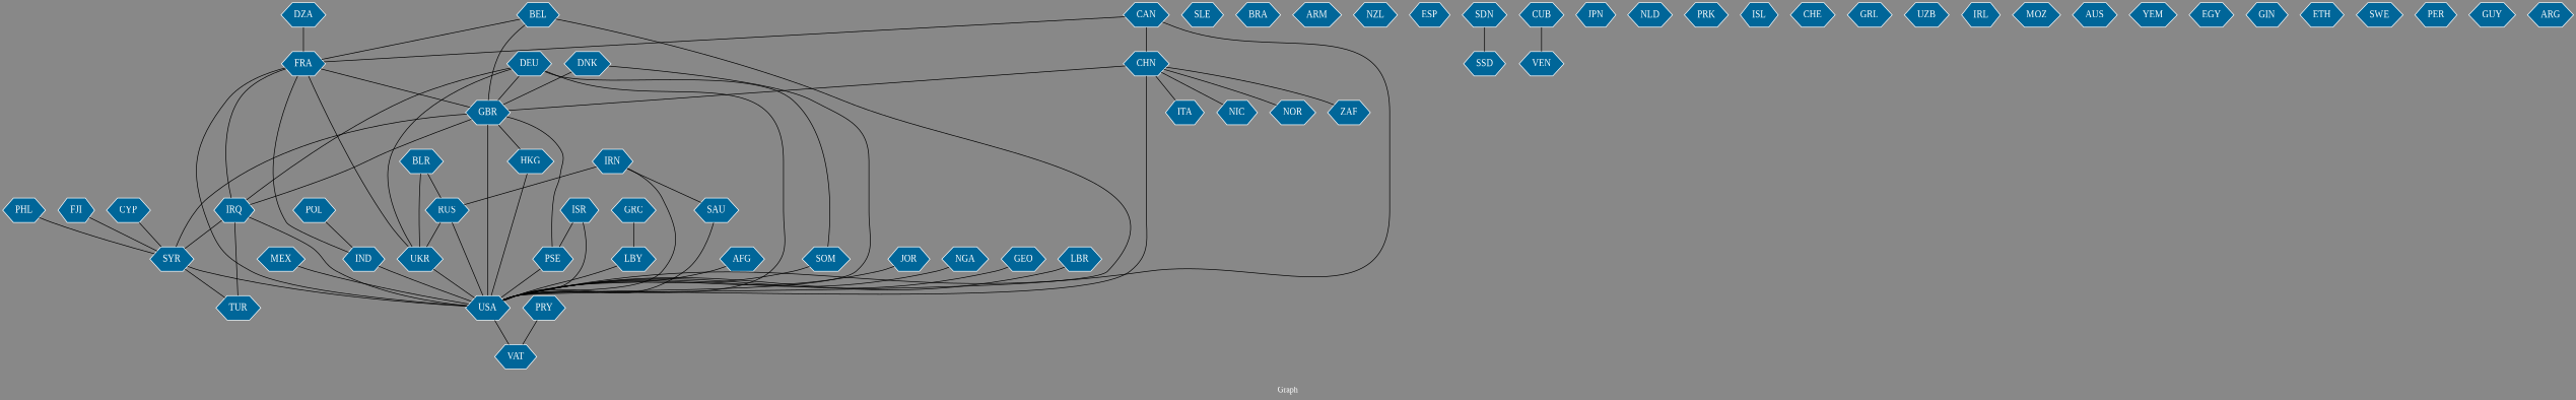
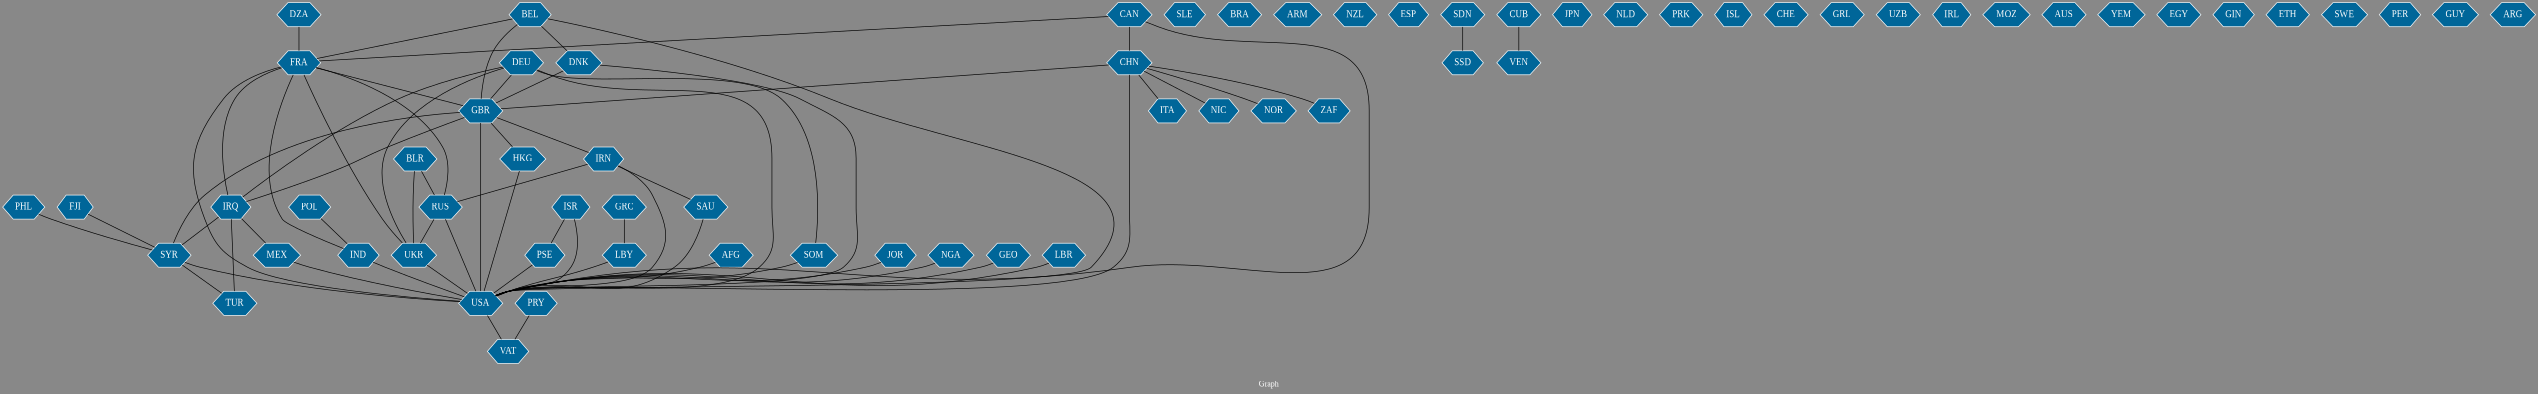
  graph {
    bgcolor="#888888"
    fontcolor=white
    fontname="Liberation Serif"
    fontsize=12
    label="Graph"
    node [color=white fillcolor="#006699" fontcolor=white fontname="Liberation Serif" shape=hexagon style=filled]
    edge [arrowhead=open color=black fontcolor=white fontname="Liberation Serif" fontsize=12 weight=1]
    n1 [label=UKR]
    n2 [label=USA]
    n3 [label=VAT]
    n4 [label=SYR]
    n5 [label=TUR]
    n6 [label=BEL]
    n7 [label=GBR]
    n8 [label=FRA]
    n9 [label=DNK]
    n10 [label=IRN]
    n11 [label=HKG]
    n12 [label=IRQ]
    n13 [label=RUS]
    n14 [label=IND]
    n15 [label=SLE]
    n16 [label=LBY]
    n17 [label=SAU]
    n18 [label=BRA]
    n19 [label=ARM]
    n20 [label=CHN]
    n21 [label=ZAF]
    n22 [label=ITA]
    n23 [label=NIC]
    n24 [label=NOR]
    n25 [label=ISR]
    n26 [label=PSE]
    n27 [label=NZL]
    n28 [label=GRC]
    n29 [label=MEX]
    n30 [label=AFG]
    n31 [label=ESP]
    n32 [label=CAN]
    n33 [label=SSD]
    n34 [label=SDN]
    n35 [label=BLR]
    n36 [label=DEU]
    n37 [label=SOM]
    n38 [label=VEN]
    n39 [label=CUB]
    n40 [label=JPN]
    n41 [label=NLD]
    n42 [label=PRK]
    n43 [label=ISL]
-   n44 [label=CYP]
    n45 [label=CHE]
    n46 [label=GRL]
    n47 [label=JOR]
    n48 [label=UZB]
    n49 [label=IRL]
    n50 [label=MOZ]
    n51 [label=AUS]
    n52 [label=YEM]
    n53 [label=POL]
    n54 [label=EGY]
    n55 [label=GIN]
    n56 [label=DZA]
    n57 [label=PRY]
    n58 [label=PHL]
    n59 [label=FJI]
    n60 [label=ETH]
    n61 [label=SWE]
    n62 [label=NGA]
    n63 [label=GEO]
    n64 [label=LBR]
    n65 [label=PER]
    n66 [label=GUY]
    n67 [label=ARG]
    n1 -- n2 [weight=5]
    n2 -- n3
    n4 -- n2 [weight=11]
    n4 -- n5
    n6 -- n2
    n6 -- n7
    n6 -- n8
+   n6 -- n9
    n7 -- n2 [weight=7]
    n7 -- n4
-   n7 -- n26 [weight=2]
+   n7 -- n10 [weight=2]
    n7 -- n11 [weight=2]
    n7 -- n12 [weight=2]
    n8 -- n1
    n8 -- n2 [weight=2]
    n8 -- n7
    n8 -- n12
+   n8 -- n13
    n8 -- n14
    n9 -- n2
    n9 -- n7
    n10 -- n2
    n10 -- n13
    n10 -- n17
    n11 -- n2 [weight=2]
-   n12 -- n2 [weight=3]
+   n12 -- n29 [weight=3]
    n12 -- n4 [weight=2]
    n12 -- n5 [weight=2]
    n13 -- n1 [weight=26]
    n13 -- n2 [weight=6]
    n14 -- n2 [weight=6]
    n16 -- n2 [weight=2]
    n17 -- n2
    n20 -- n2 [weight=11]
    n20 -- n7 [weight=2]
    n20 -- n21
    n20 -- n22
    n20 -- n23
    n20 -- n24
    n25 -- n2 [weight=2]
    n25 -- n26 [weight=5]
    n26 -- n2 [weight=3]
    n28 -- n16
    n29 -- n2 [weight=3]
    n30 -- n2
    n32 -- n2
    n32 -- n8
    n32 -- n20 [weight=6]
    n34 -- n33
    n35 -- n1 [weight=2]
    n35 -- n13 [weight=2]
    n36 -- n1
    n36 -- n2 [weight=2]
    n36 -- n7
    n36 -- n12
    n36 -- n37
    n37 -- n2 [weight=2]
    n39 -- n38 [weight=2]
-   n44 -- n4
    n47 -- n2
    n53 -- n14 [weight=3]
    n56 -- n8 [weight=3]
    n57 -- n3
    n58 -- n4
    n59 -- n4
    n62 -- n2
    n63 -- n2
    n64 -- n2
  }
